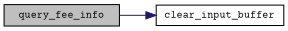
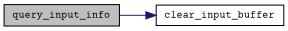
  digraph {
    rankdir=LR
    fontname="Courier Prime"
    node [color=black fontname="Courier Prime" fontsize=10 shape=record style=filled]
-   n1 [fillcolor=grey75 fontcolor=black height=0.2 label=query_fee_info width=0.4]
+   n1 [fillcolor=grey75 fontcolor=black height=0.2 label=query_input_info width=0.4]
    n2 [fillcolor=white height=0.2 label=clear_input_buffer width=0.4]
    n1 -> n2 [color=midnightblue fontname="Courier Prime" fontsize=10 labelfontname=Helvetica labelfontsize=10 style=solid]
  }
